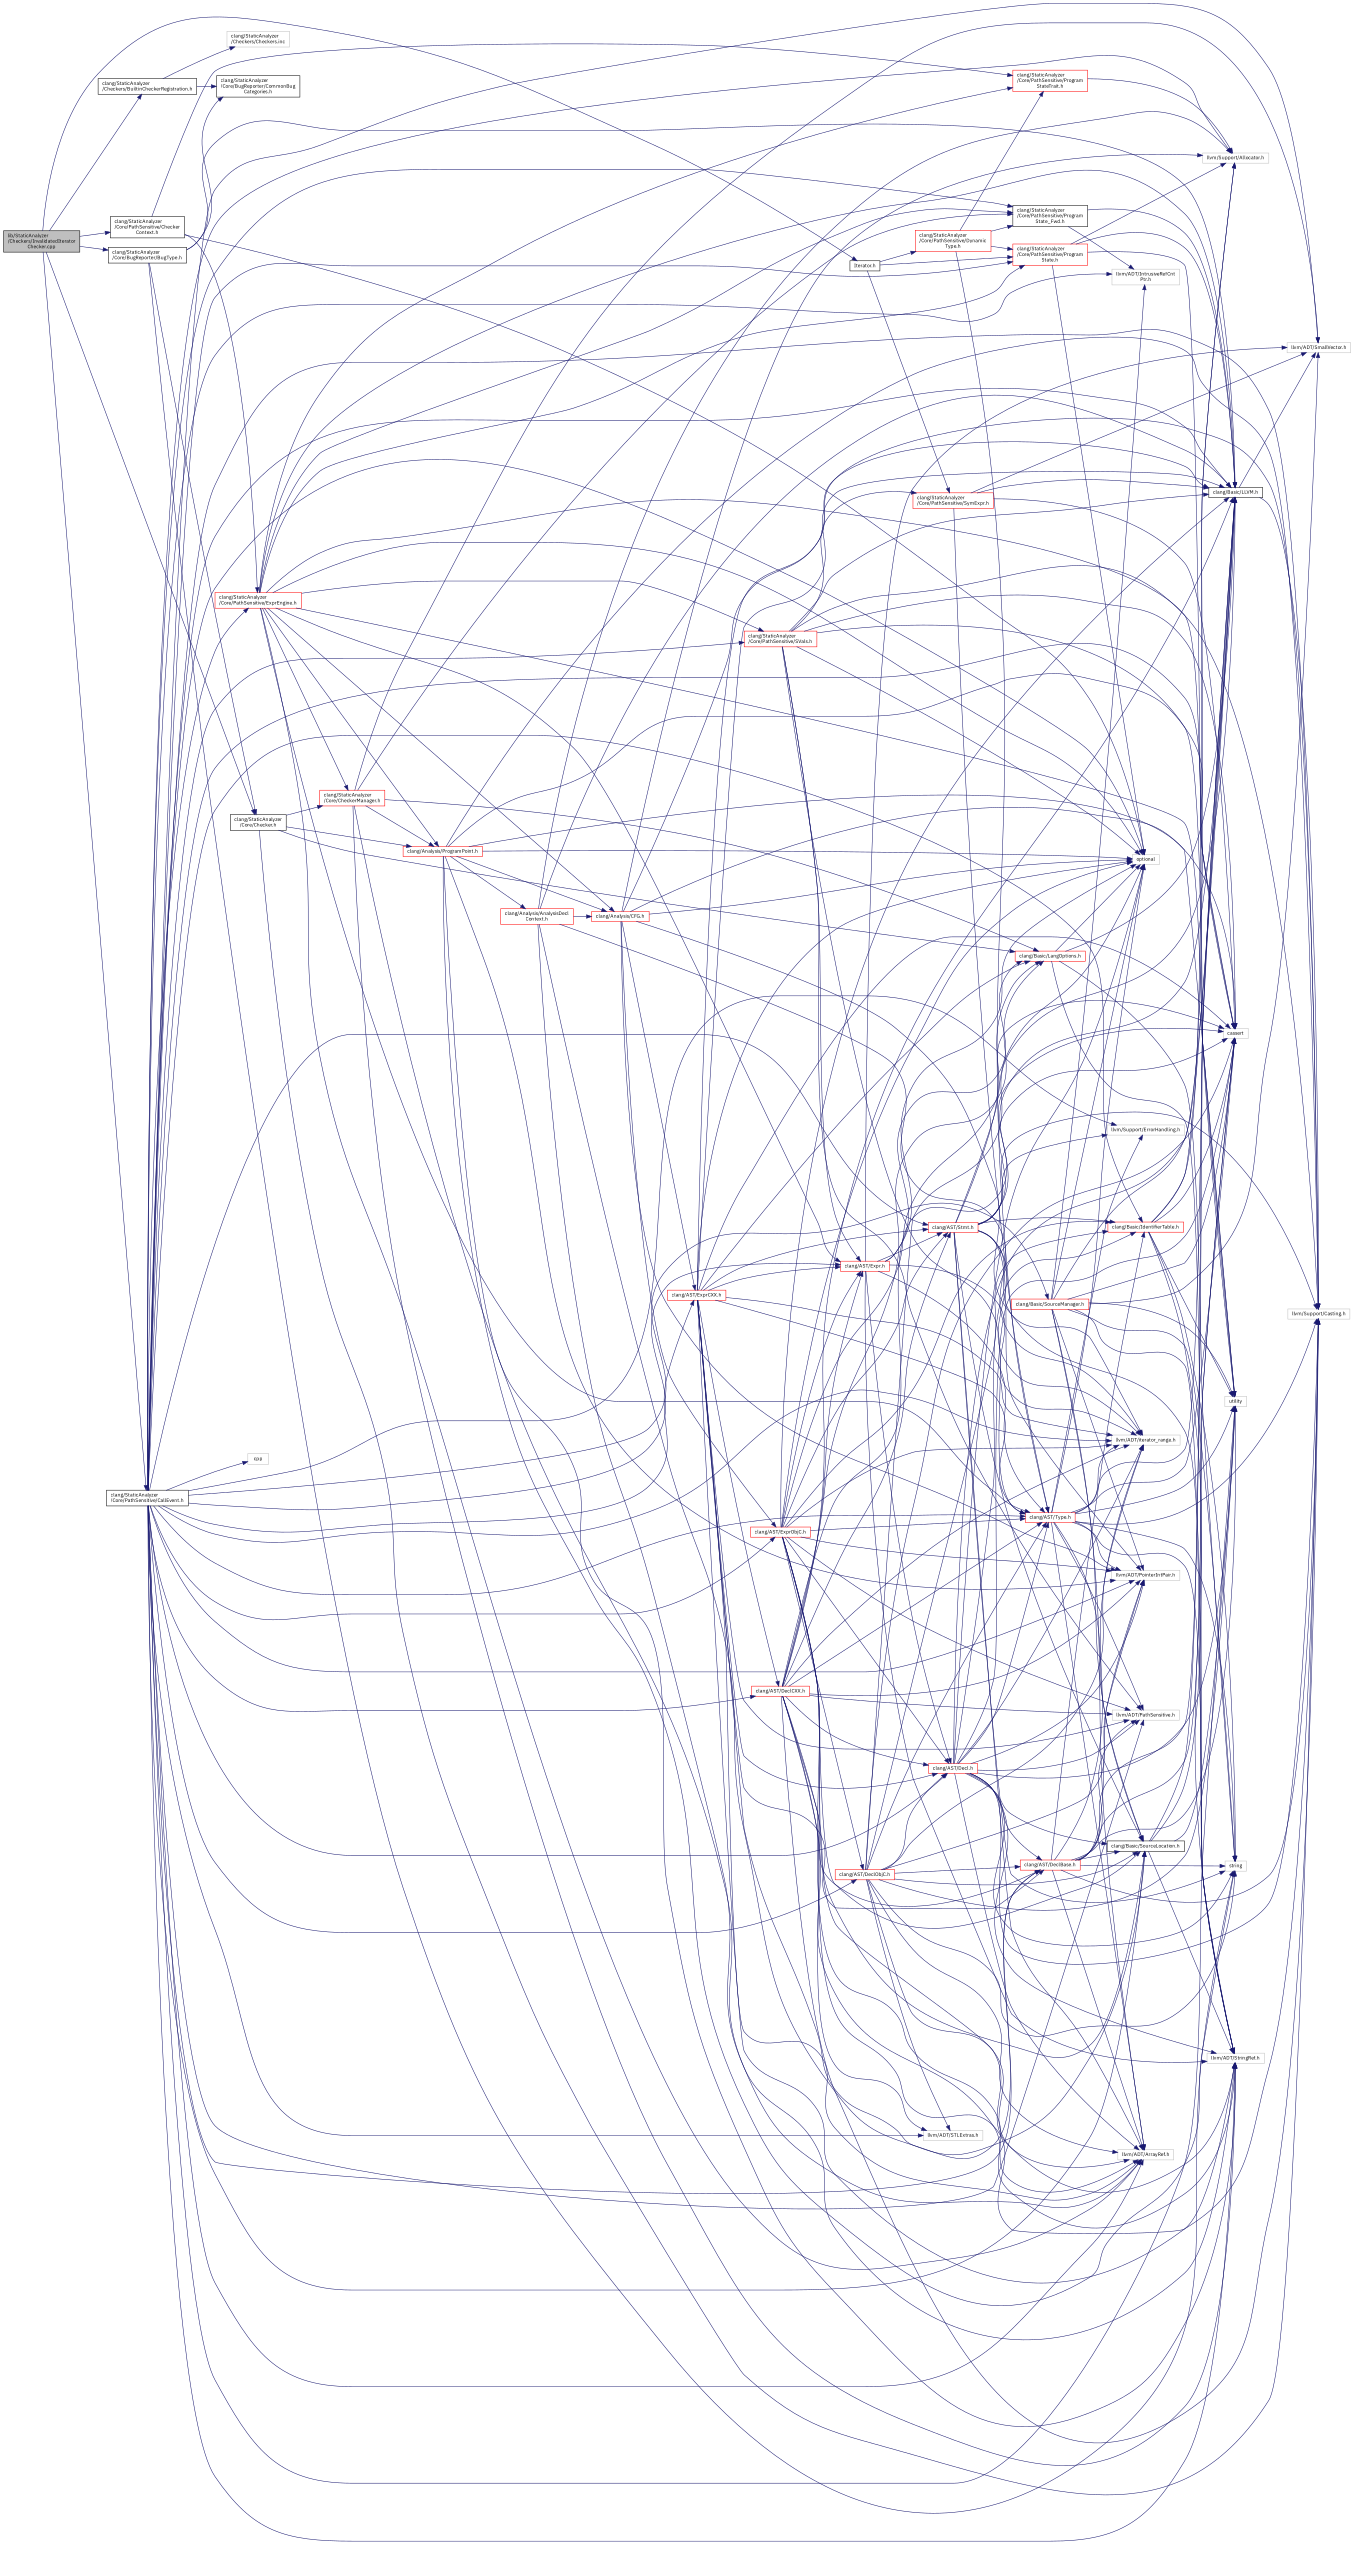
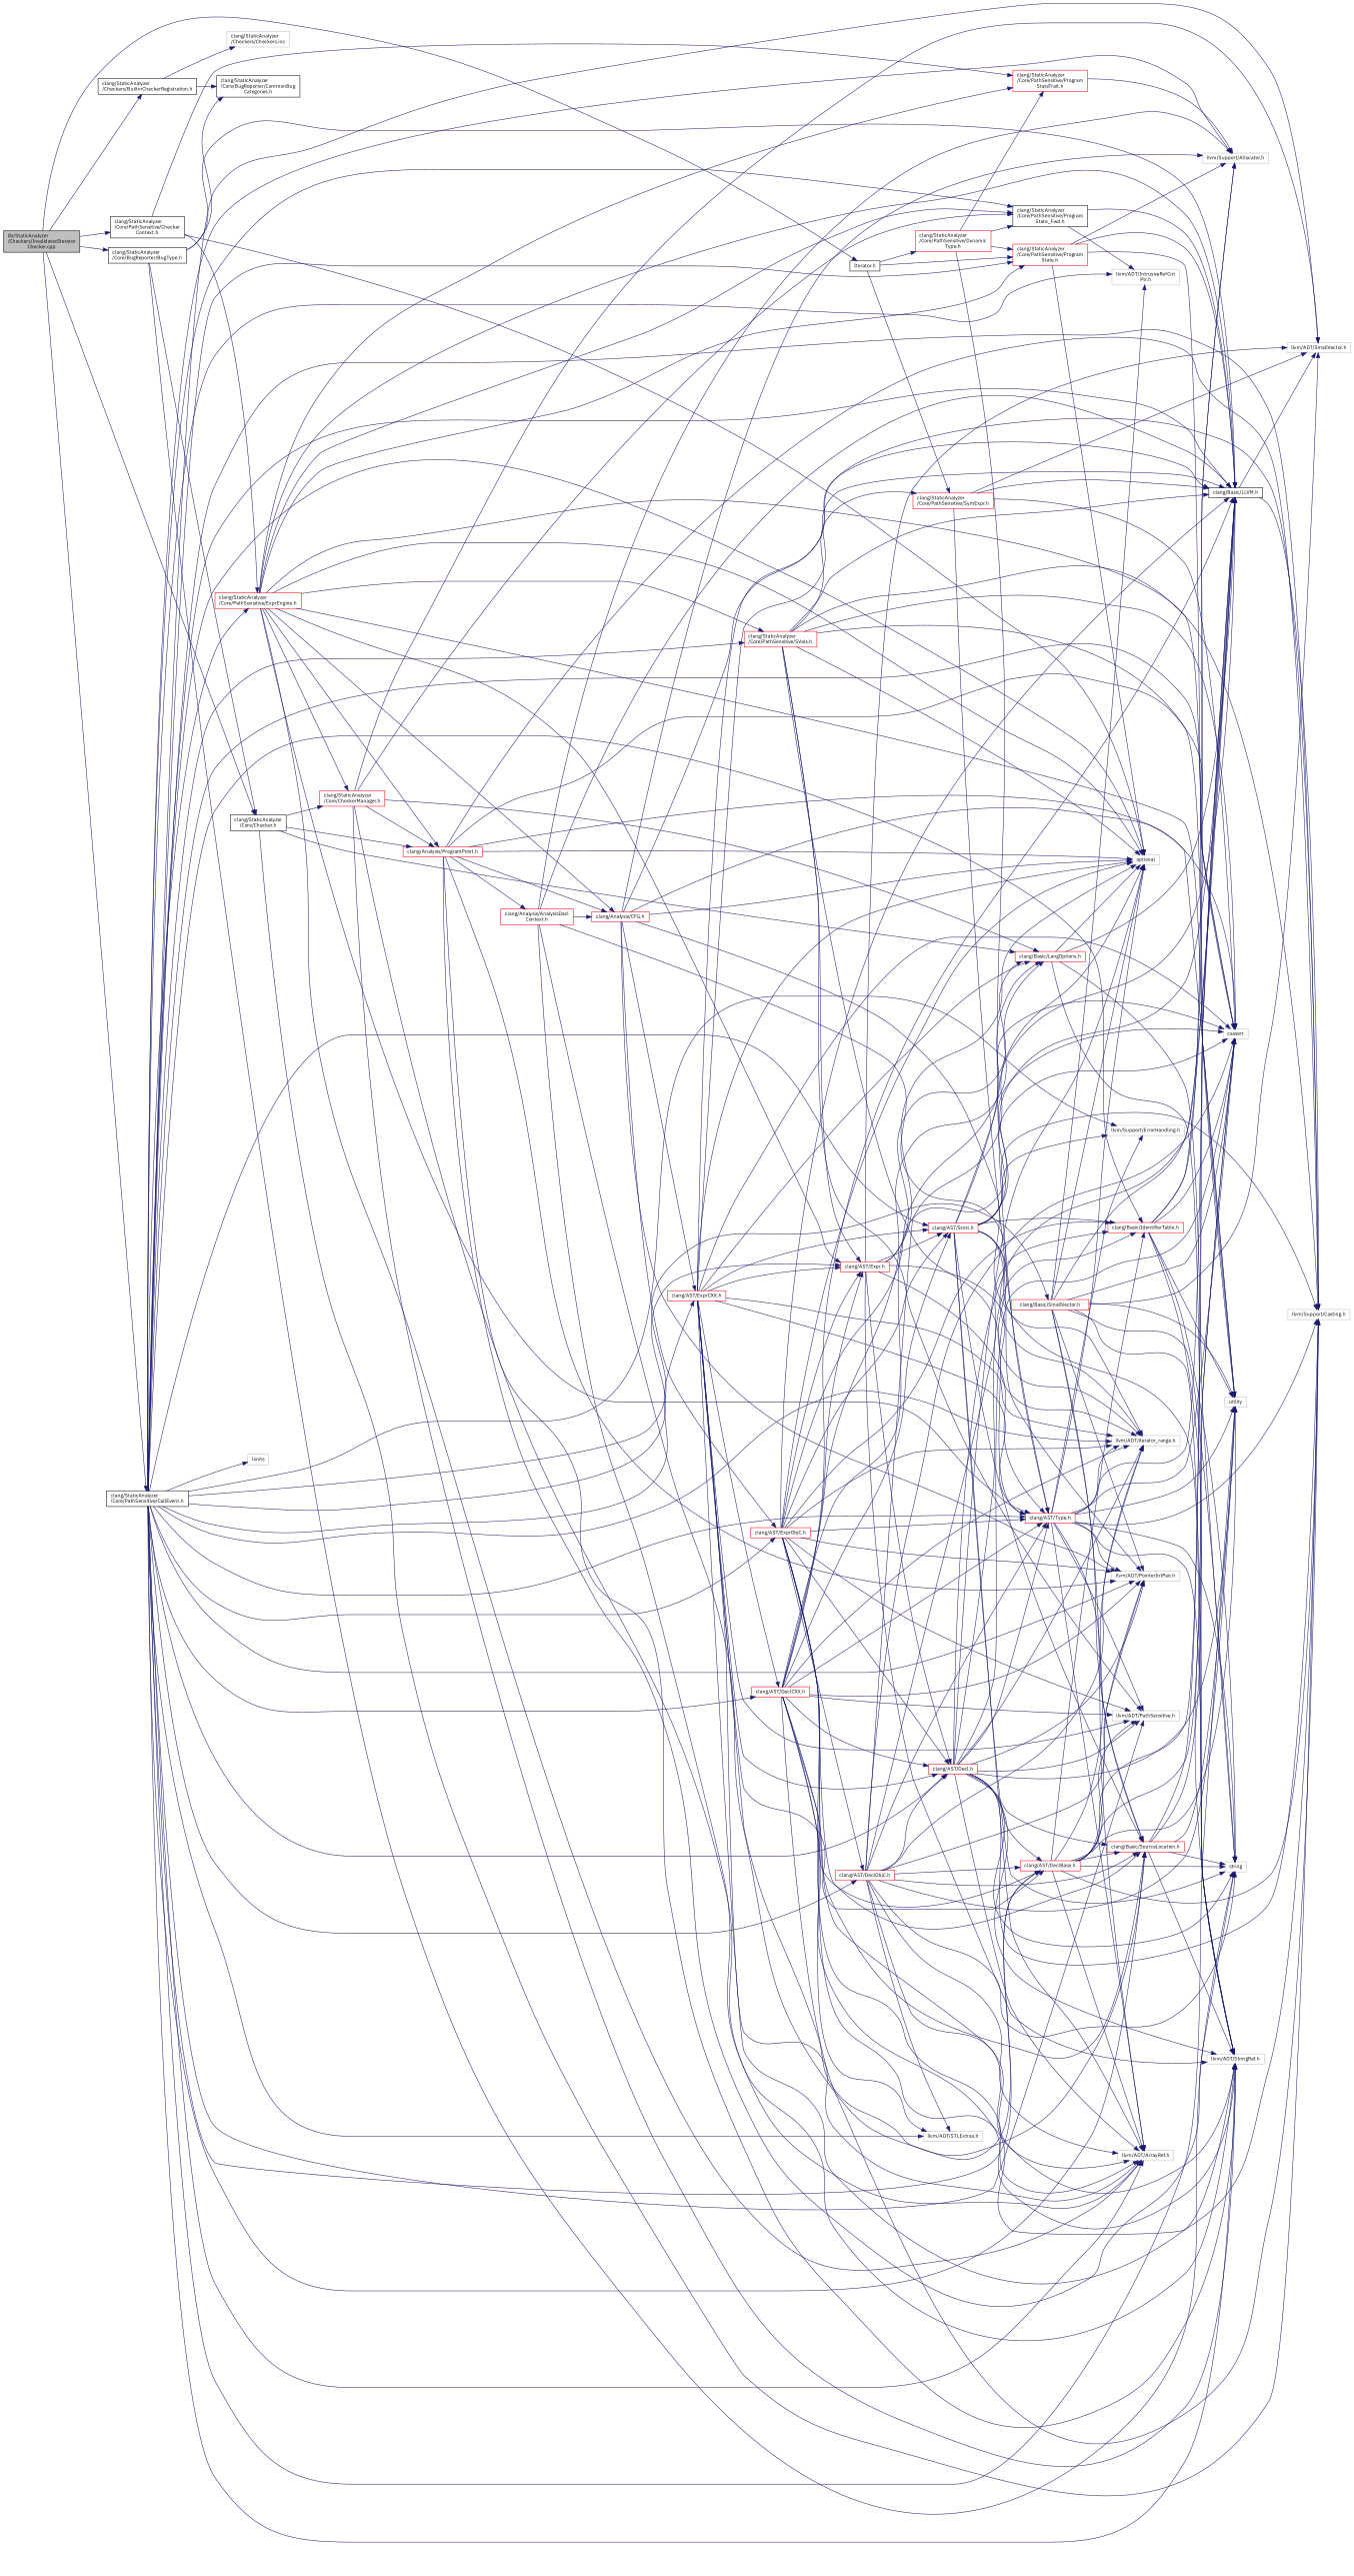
  digraph {
    fontname="IBM Plex Sans"
    rankdir=LR
    node [color=red fontname="IBM Plex Sans" fontsize=10 shape=record]
    edge [color=midnightblue fontname="IBM Plex Sans" fontsize=10 labelfontname=Helvetica labelfontsize=10 style=solid]
    n1 [color=black fillcolor=grey75 fontcolor=black height=0.2 label="lib/StaticAnalyzer\l/Checkers/InvalidatedIterator\lChecker.cpp" style=filled width=0.4]
    n2 [color=black height=0.2 label="clang/StaticAnalyzer\l/Checkers/BuiltinCheckerRegistration.h" width=0.4]
    n3 [color=black height=0.2 label="clang/StaticAnalyzer\l/Core/BugReporter/BugType.h" width=0.4]
    n4 [color=black height=0.2 label="clang/StaticAnalyzer\l/Core/Checker.h" width=0.4]
    n5 [color=black height=0.2 label="clang/StaticAnalyzer\l/Core/PathSensitive/CallEvent.h" width=0.4]
    n6 [color=black height=0.2 label="clang/StaticAnalyzer\l/Core/PathSensitive/Checker\lContext.h" width=0.4]
    n7 [color=black height=0.2 label="Iterator.h" width=0.4]
    n8 [color=black height=0.2 label="clang/StaticAnalyzer\l/Core/BugReporter/CommonBug\lCategories.h" width=0.4]
    n9 [color=grey75 height=0.2 label="clang/StaticAnalyzer\l/Checkers/Checkers.inc" width=0.4]
    n10 [color=black height=0.2 label="clang/Basic/LLVM.h" width=0.4]
    n11 [color=grey75 height=0.2 label=string width=0.4]
    n12 [color=grey75 height=0.2 label="llvm/Support/Casting.h" width=0.4]
    n13 [height=0.2 label="clang/Analysis/ProgramPoint.h" width=0.4]
    n14 [height=0.2 label="clang/Basic/LangOptions.h" width=0.4]
    n15 [height=0.2 label="clang/StaticAnalyzer\l/Core/CheckerManager.h" width=0.4]
    n16 [color=grey75 height=0.2 label="llvm/ADT/SmallVector.h" width=0.4]
    n17 [height=0.2 label="clang/StaticAnalyzer\l/Core/PathSensitive/SVals.h" width=0.4]
    n18 [color=grey75 height=0.2 label="llvm/ADT/StringRef.h" width=0.4]
    n19 [color=grey75 height=0.2 label=cassert width=0.4]
    n20 [color=grey75 height=0.2 label=utility width=0.4]
    n21 [color=grey75 height=0.2 label="llvm/ADT/PointerIntPair.h" width=0.4]
    n22 [color=grey75 height=0.2 label=optional width=0.4]
    n23 [height=0.2 label="clang/AST/DeclBase.h" width=0.4]
    n24 [color=grey75 height=0.2 label="llvm/Support/Allocator.h" width=0.4]
    n25 [color=grey75 height=0.2 label="llvm/ADT/iterator_range.h" width=0.4]
    n26 [height=0.2 label="clang/Basic/IdentifierTable.h" width=0.4]
-   n27 [color=black height=0.2 label="clang/Basic/SourceLocation.h" width=0.4]
+   n27 [height=0.2 label="clang/Basic/SourceLocation.h" width=0.4]
    n28 [color=grey75 height=0.2 label="llvm/ADT/ArrayRef.h" width=0.4]
    n29 [color=grey75 height=0.2 label="llvm/ADT/PathSensitive.h" width=0.4]
    n30 [height=0.2 label="clang/AST/ExprCXX.h" width=0.4]
    n31 [height=0.2 label="clang/AST/ExprObjC.h" width=0.4]
    n32 [height=0.2 label="clang/AST/Decl.h" width=0.4]
    n33 [height=0.2 label="clang/AST/Type.h" width=0.4]
    n34 [height=0.2 label="clang/AST/DeclCXX.h" width=0.4]
    n35 [height=0.2 label="clang/AST/Expr.h" width=0.4]
    n36 [height=0.2 label="clang/AST/Stmt.h" width=0.4]
    n37 [color=grey75 height=0.2 label="llvm/Support/ErrorHandling.h" width=0.4]
    n38 [color=grey75 height=0.2 label="llvm/ADT/STLExtras.h" width=0.4]
    n39 [height=0.2 label="clang/AST/DeclObjC.h" width=0.4]
    n40 [color=black height=0.2 label="clang/StaticAnalyzer\l/Core/PathSensitive/Program\lState_Fwd.h" width=0.4]
    n41 [color=grey75 height=0.2 label="llvm/ADT/IntrusiveRefCnt\lPtr.h" width=0.4]
-   n42 [height=0.2 label="clang/Basic/SourceManager.h" width=0.4]
+   n42 [height=0.2 label="clang/Basic/SmallVector.h" width=0.4]
    n43 [height=0.2 label="clang/StaticAnalyzer\l/Core/PathSensitive/ExprEngine.h" width=0.4]
    n44 [height=0.2 label="clang/StaticAnalyzer\l/Core/PathSensitive/Program\lState.h" width=0.4]
-   n45 [color=grey75 height=0.2 label=cpp width=0.4]
+   n45 [color=grey75 height=0.2 label=limits width=0.4]
    n46 [height=0.2 label="clang/StaticAnalyzer\l/Core/PathSensitive/Program\lStateTrait.h" width=0.4]
    n47 [height=0.2 label="clang/StaticAnalyzer\l/Core/PathSensitive/SymExpr.h" width=0.4]
    n48 [height=0.2 label="clang/StaticAnalyzer\l/Core/PathSensitive/Dynamic\lType.h" width=0.4]
    n49 [height=0.2 label="clang/Analysis/AnalysisDecl\lContext.h" width=0.4]
    n50 [height=0.2 label="clang/Analysis/CFG.h" width=0.4]
    n1 -> n2
    n1 -> n3
    n1 -> n4
    n1 -> n5
    n1 -> n6
    n1 -> n7
    n2 -> n8
    n2 -> n9
    n3 -> n4
    n3 -> n8
    n3 -> n10
    n3 -> n11
    n4 -> n12
    n4 -> n13
    n4 -> n14
    n4 -> n15
    n5 -> n10
    n5 -> n12
    n5 -> n16
    n5 -> n17
    n5 -> n18
    n5 -> n19
    n5 -> n20
    n5 -> n21
    n5 -> n22
    n5 -> n23
    n5 -> n24
    n5 -> n25
    n5 -> n26
    n5 -> n27
    n5 -> n28
    n5 -> n29
    n5 -> n30
    n5 -> n31
    n5 -> n32
    n5 -> n33
    n5 -> n34
    n5 -> n35
    n5 -> n36
    n5 -> n37
    n5 -> n38
    n5 -> n39
    n5 -> n40
    n5 -> n41
    n5 -> n42
    n5 -> n43
    n5 -> n44
    n5 -> n45
    n6 -> n22
    n6 -> n43
    n6 -> n46
    n7 -> n44
    n7 -> n47
    n7 -> n48
    n10 -> n12
    n10 -> n16
    n13 -> n11
    n13 -> n12
    n13 -> n18
    n13 -> n19
    n13 -> n20
    n13 -> n21
    n13 -> n22
    n13 -> n49
    n13 -> n50
    n14 -> n10
    n14 -> n11
    n14 -> n18
    n14 -> n22
    n15 -> n13
    n15 -> n14
    n15 -> n16
    n15 -> n18
    n15 -> n28
    n15 -> n40
    n17 -> n10
    n17 -> n12
    n17 -> n19
    n17 -> n20
    n17 -> n22
    n17 -> n29
    n17 -> n33
    n17 -> n35
    n17 -> n47
    n23 -> n10
    n23 -> n11
    n23 -> n12
    n23 -> n19
    n23 -> n20
    n23 -> n21
    n23 -> n25
    n23 -> n26
    n23 -> n27
    n23 -> n28
    n23 -> n29
    n26 -> n10
    n26 -> n11
    n26 -> n18
    n26 -> n19
    n26 -> n20
    n26 -> n24
    n27 -> n10
+   n27 -> n11
    n27 -> n18
    n27 -> n19
    n27 -> n20
    n30 -> n10
    n30 -> n12
    n30 -> n14
    n30 -> n18
    n30 -> n19
    n30 -> n22
    n30 -> n23
    n30 -> n25
    n30 -> n27
    n30 -> n28
    n30 -> n29
    n30 -> n32
    n30 -> n33
    n30 -> n34
    n30 -> n35
    n30 -> n36
    n31 -> n10
    n31 -> n12
    n31 -> n18
    n31 -> n19
    n31 -> n21
    n31 -> n22
    n31 -> n25
    n31 -> n26
    n31 -> n27
    n31 -> n28
    n31 -> n29
    n31 -> n32
    n31 -> n33
    n31 -> n35
    n31 -> n36
    n31 -> n39
    n32 -> n10
    n32 -> n11
    n32 -> n12
    n32 -> n18
    n32 -> n19
    n32 -> n20
    n32 -> n21
    n32 -> n22
    n32 -> n23
    n32 -> n25
    n32 -> n26
    n32 -> n27
    n32 -> n28
    n32 -> n29
    n32 -> n33
    n33 -> n10
    n33 -> n11
    n33 -> n12
    n33 -> n18
    n33 -> n19
    n33 -> n20
    n33 -> n21
    n33 -> n22
    n33 -> n25
    n33 -> n27
    n33 -> n28
    n33 -> n29
    n33 -> n37
    n34 -> n10
    n34 -> n12
    n34 -> n14
    n34 -> n19
    n34 -> n21
    n34 -> n23
    n34 -> n25
    n34 -> n27
    n34 -> n28
    n34 -> n29
    n34 -> n32
    n34 -> n33
    n34 -> n35
    n34 -> n36
    n34 -> n38
    n35 -> n14
    n35 -> n16
    n35 -> n18
    n35 -> n22
    n35 -> n25
    n35 -> n32
    n35 -> n33
    n35 -> n36
    n36 -> n10
    n36 -> n11
    n36 -> n12
    n36 -> n14
    n36 -> n18
    n36 -> n19
    n36 -> n21
    n36 -> n22
    n36 -> n25
    n36 -> n26
    n36 -> n27
    n36 -> n28
    n36 -> n37
    n39 -> n10
    n39 -> n11
    n39 -> n18
    n39 -> n19
    n39 -> n20
    n39 -> n21
    n39 -> n23
    n39 -> n25
    n39 -> n26
    n39 -> n27
    n39 -> n28
    n39 -> n32
    n39 -> n33
    n39 -> n38
    n40 -> n10
    n40 -> n41
    n42 -> n11
    n42 -> n16
    n42 -> n18
    n42 -> n19
    n42 -> n20
    n42 -> n21
    n42 -> n22
    n42 -> n24
    n42 -> n27
    n42 -> n28
    n42 -> n41
    n43 -> n10
    n43 -> n13
    n43 -> n15
    n43 -> n17
    n43 -> n19
    n43 -> n20
    n43 -> n22
    n43 -> n28
    n43 -> n33
    n43 -> n35
    n43 -> n40
    n43 -> n44
    n43 -> n46
    n43 -> n50
    n44 -> n10
    n44 -> n20
    n44 -> n22
    n44 -> n24
    n46 -> n24
    n47 -> n10
    n47 -> n16
    n47 -> n19
    n47 -> n33
    n48 -> n33
    n48 -> n40
    n48 -> n44
    n48 -> n46
    n49 -> n10
    n49 -> n18
    n49 -> n23
    n49 -> n24
    n49 -> n25
    n49 -> n50
    n50 -> n10
    n50 -> n19
    n50 -> n21
    n50 -> n22
    n50 -> n24
    n50 -> n25
    n50 -> n30
    n50 -> n31
  }
